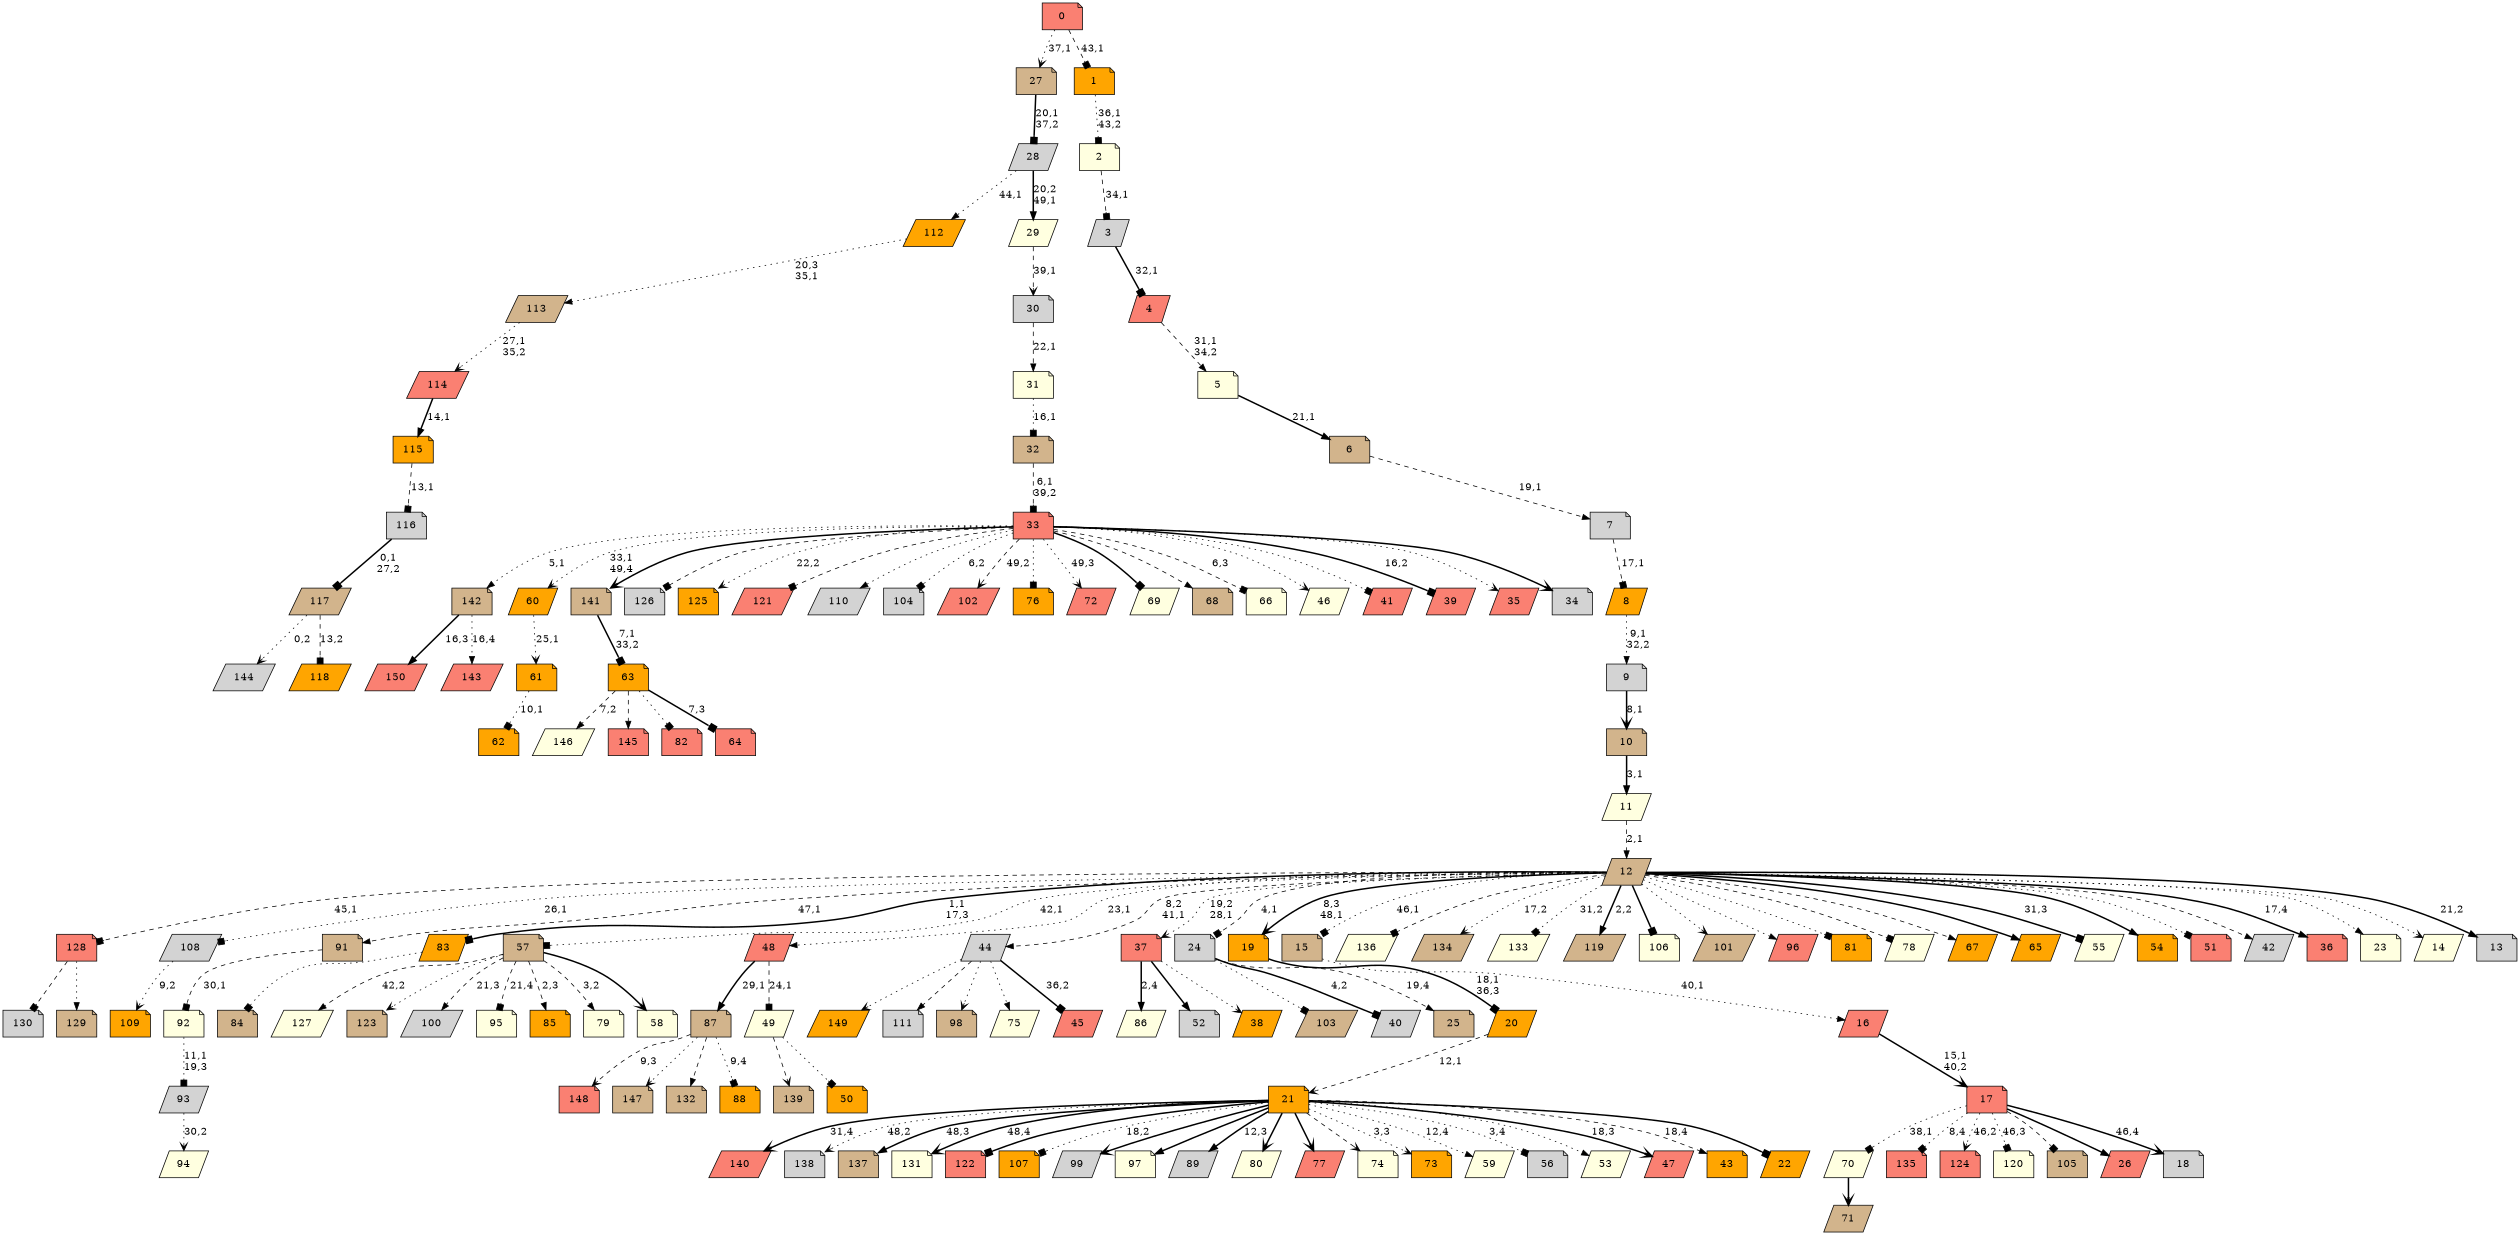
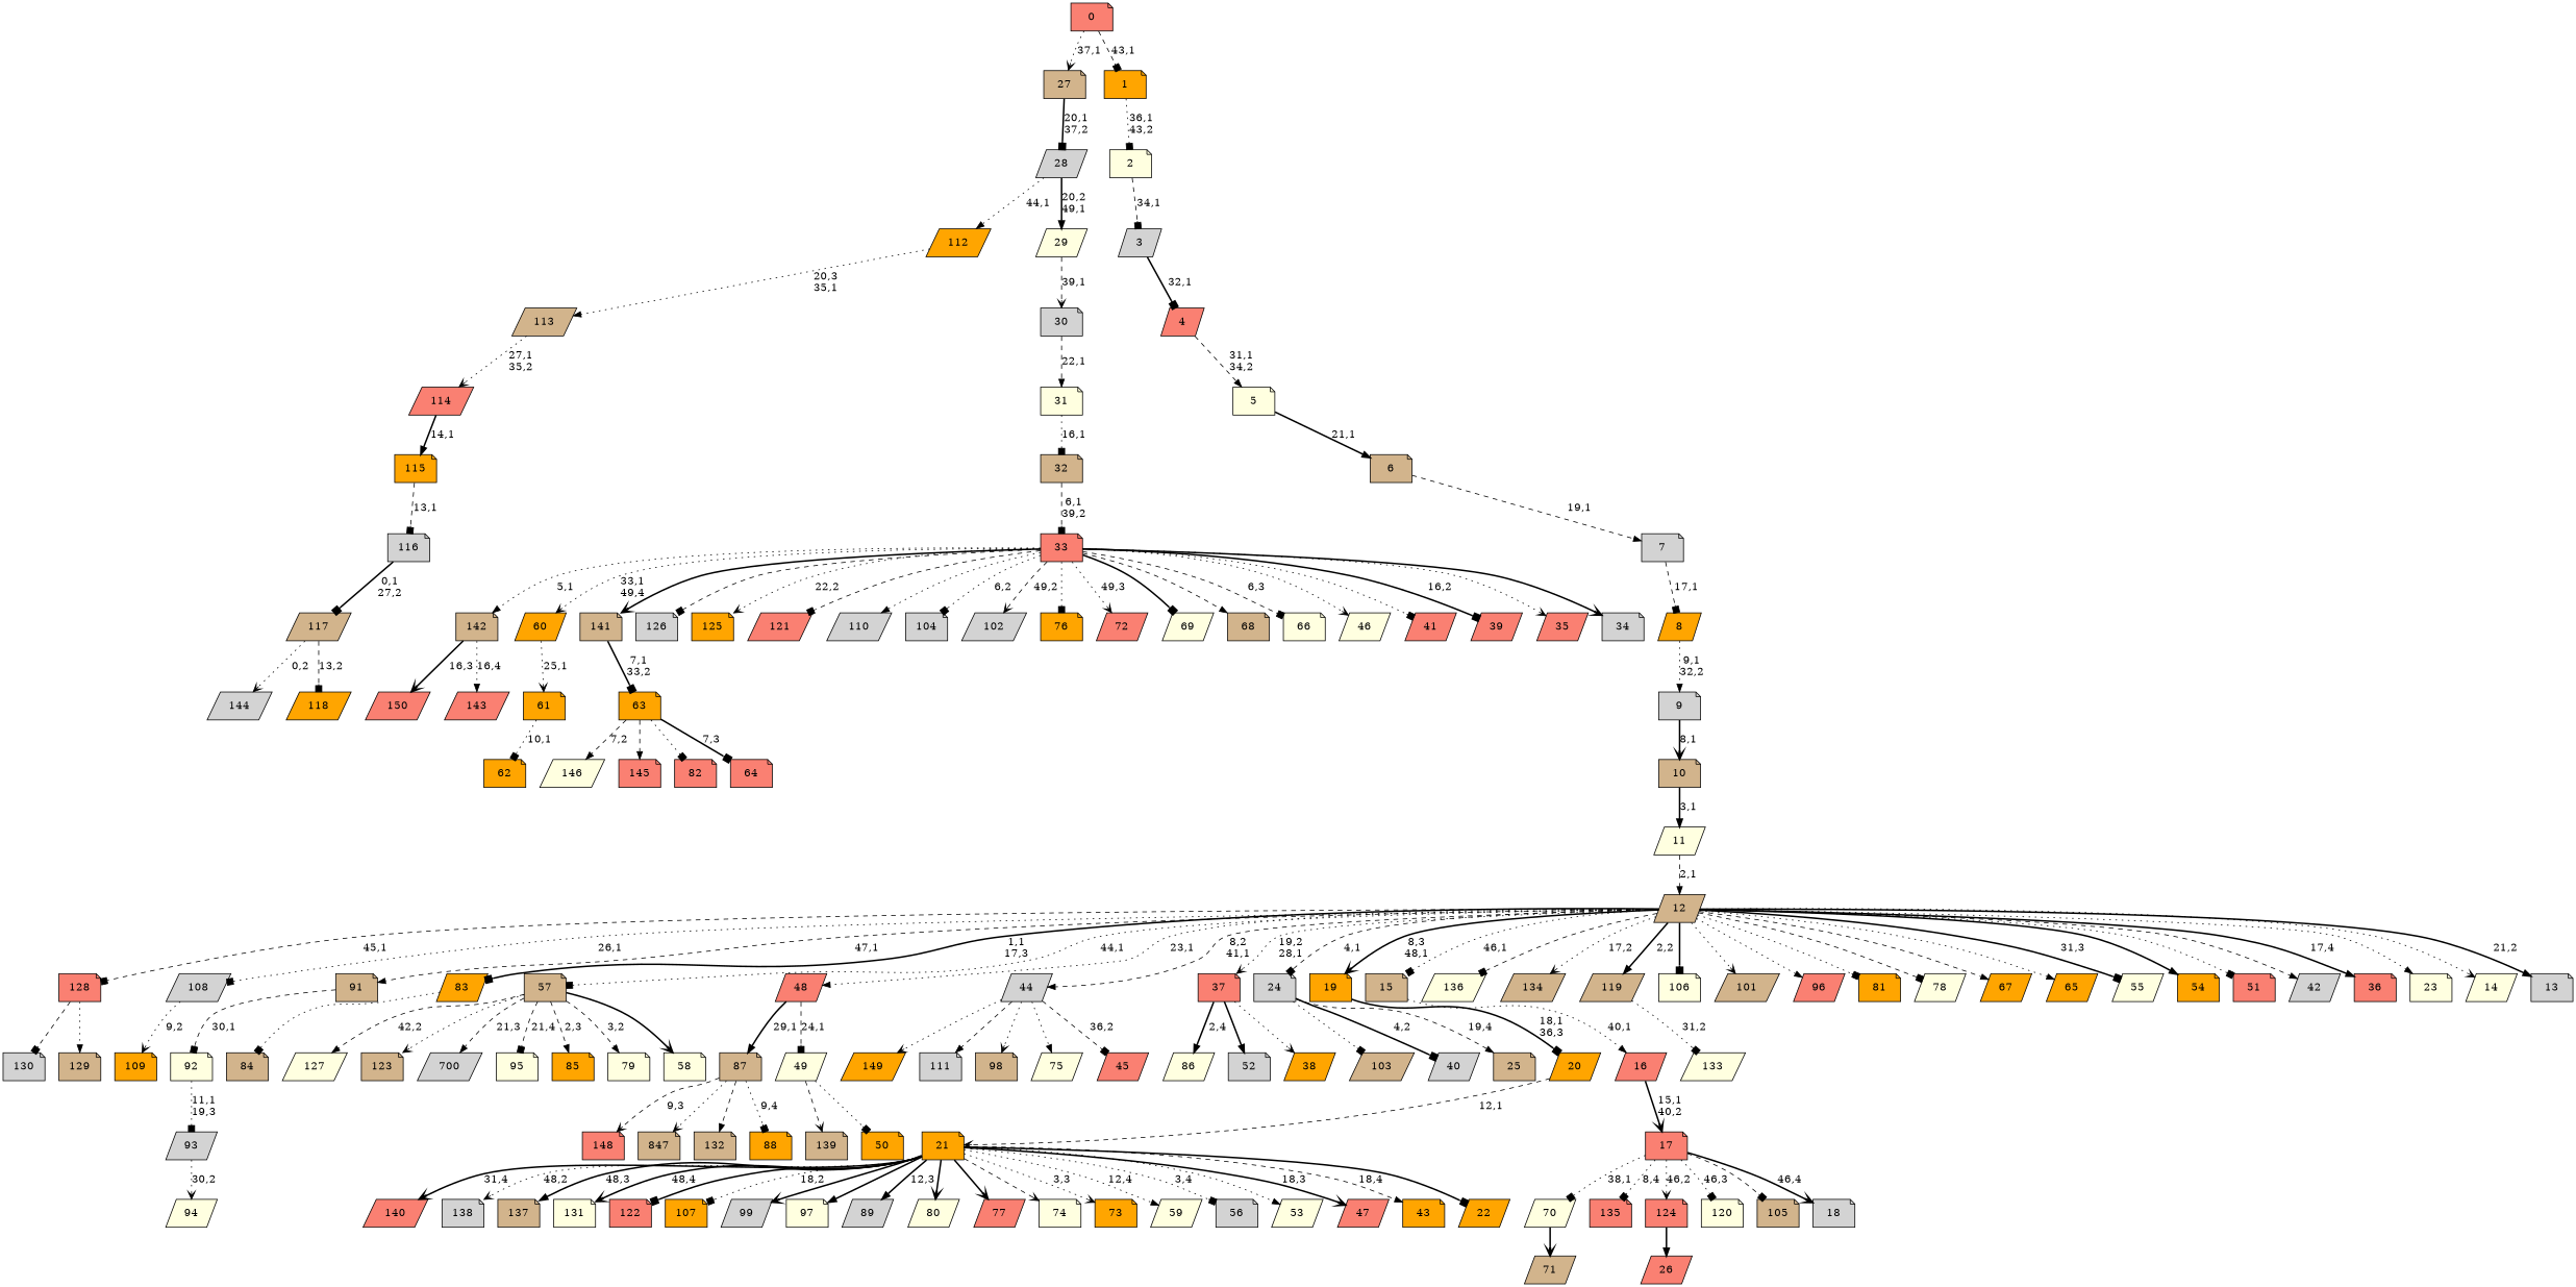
  digraph {
    node [fillcolor=lightyellow shape=note style=filled]
    edge [arrowhead=box style=dotted]
    142 [fillcolor=tan]
    150 [fillcolor=salmon shape=parallelogram]
    143 [fillcolor=salmon shape=parallelogram]
    130 [fillcolor=lightgrey]
    128 [fillcolor=salmon]
    129 [fillcolor=tan]
    117 [fillcolor=tan shape=parallelogram]
    144 [fillcolor=lightgrey shape=parallelogram]
    118 [fillcolor=orange shape=parallelogram]
    116 [fillcolor=lightgrey]
    115 [fillcolor=orange]
    114 [fillcolor=salmon shape=parallelogram]
    113 [fillcolor=tan shape=parallelogram]
    112 [fillcolor=orange shape=parallelogram]
    108 [fillcolor=lightgrey shape=parallelogram]
    109 [fillcolor=orange]
    93 [fillcolor=lightgrey shape=parallelogram]
    94 [shape=parallelogram]
    92
    91 [fillcolor=tan]
    87 [fillcolor=tan]
    148 [fillcolor=salmon]
-   147 [fillcolor=tan]
+   147 [fillcolor=tan label=847]
    132 [fillcolor=tan]
    88 [fillcolor=orange]
    83 [fillcolor=orange shape=parallelogram]
    84 [fillcolor=tan]
    70 [shape=parallelogram]
    71 [fillcolor=tan shape=parallelogram]
    63 [fillcolor=orange]
    146 [shape=parallelogram]
    145 [fillcolor=salmon]
    82 [fillcolor=salmon]
    64 [fillcolor=salmon]
    62 [fillcolor=orange]
    61 [fillcolor=orange]
    60 [fillcolor=orange shape=parallelogram]
    57 [fillcolor=tan]
    127 [shape=parallelogram]
    123 [fillcolor=tan]
-   100 [fillcolor=lightgrey shape=parallelogram]
+   100 [fillcolor=lightgrey shape=parallelogram label=700]
    95
    85 [fillcolor=orange]
    79
    58
    49 [shape=parallelogram]
    139 [fillcolor=tan]
    50 [fillcolor=orange]
    48 [fillcolor=salmon shape=parallelogram]
    44 [fillcolor=lightgrey shape=parallelogram]
    149 [fillcolor=orange shape=parallelogram]
    111 [fillcolor=lightgrey]
    98 [fillcolor=tan]
    75 [shape=parallelogram]
    45 [fillcolor=salmon shape=parallelogram]
    86 [shape=parallelogram]
    37 [fillcolor=salmon]
    52 [fillcolor=lightgrey]
    38 [fillcolor=orange shape=parallelogram]
    33 [fillcolor=salmon]
    141 [fillcolor=tan]
    126 [fillcolor=lightgrey]
    125 [fillcolor=orange]
    121 [fillcolor=salmon shape=parallelogram]
    110 [fillcolor=lightgrey shape=parallelogram]
    104 [fillcolor=lightgrey]
-   102 [fillcolor=salmon shape=parallelogram]
+   102 [fillcolor=lightgrey shape=parallelogram]
    76 [fillcolor=orange]
    72 [fillcolor=salmon shape=parallelogram]
    69 [shape=parallelogram]
    68 [fillcolor=tan]
    66
    46 [shape=parallelogram]
    41 [fillcolor=salmon shape=parallelogram]
    39 [fillcolor=salmon shape=parallelogram]
    35 [fillcolor=salmon shape=parallelogram]
    34 [fillcolor=lightgrey]
    32 [fillcolor=tan]
    31
    30 [fillcolor=lightgrey]
    29 [shape=parallelogram]
    28 [fillcolor=lightgrey shape=parallelogram]
    27 [fillcolor=tan]
    24 [fillcolor=lightgrey]
    103 [fillcolor=tan shape=parallelogram]
    40 [fillcolor=lightgrey shape=parallelogram]
    25 [fillcolor=tan]
    21 [fillcolor=orange]
    140 [fillcolor=salmon shape=parallelogram]
    138 [fillcolor=lightgrey]
    137 [fillcolor=tan]
    131
    122 [fillcolor=salmon]
    107 [fillcolor=orange]
    99 [fillcolor=lightgrey shape=parallelogram]
    97
    89 [fillcolor=lightgrey shape=parallelogram]
    80 [shape=parallelogram]
    77 [fillcolor=salmon shape=parallelogram]
    74
    73 [fillcolor=orange]
    59 [shape=parallelogram]
    56 [fillcolor=lightgrey]
    53 [shape=parallelogram]
    47 [fillcolor=salmon shape=parallelogram]
    43 [fillcolor=orange]
    22 [fillcolor=orange shape=parallelogram]
    20 [fillcolor=orange shape=parallelogram]
    19 [fillcolor=orange]
    17 [fillcolor=salmon]
    135 [fillcolor=salmon]
    124 [fillcolor=salmon]
    120
    105 [fillcolor=tan]
    26 [fillcolor=salmon shape=parallelogram]
    18 [fillcolor=lightgrey]
    16 [fillcolor=salmon shape=parallelogram]
    15 [fillcolor=tan]
    12 [fillcolor=tan shape=parallelogram]
    136 [shape=parallelogram]
    134 [fillcolor=tan shape=parallelogram]
    133 [shape=parallelogram]
    119 [fillcolor=tan shape=parallelogram]
    106
    101 [fillcolor=tan shape=parallelogram]
    96 [fillcolor=salmon shape=parallelogram]
    81 [fillcolor=orange]
    78 [shape=parallelogram]
    67 [fillcolor=orange shape=parallelogram]
    65 [fillcolor=orange shape=parallelogram]
    55 [shape=parallelogram]
    54 [fillcolor=orange]
    51 [fillcolor=salmon]
    42 [fillcolor=lightgrey shape=parallelogram]
    36 [fillcolor=salmon]
    23
    14 [shape=parallelogram]
    13 [fillcolor=lightgrey]
    11 [shape=parallelogram]
    10 [fillcolor=tan]
    9 [fillcolor=lightgrey]
    8 [fillcolor=orange shape=parallelogram]
    7 [fillcolor=lightgrey]
    6 [fillcolor=tan]
    5
    4 [fillcolor=salmon shape=parallelogram]
    3 [fillcolor=lightgrey shape=parallelogram]
    2
    1 [fillcolor=orange]
    0 [fillcolor=salmon]
-   142 -> 150 [arrowhead=normal label="16,3" style=bold]
+   142 -> 150 [arrowhead=vee label="16,3" style=bold]
    142 -> 143 [arrowhead=normal label="16,4"]
    128 -> 130 [style=dashed]
    128 -> 129 [arrowhead=normal]
    117 -> 144 [arrowhead=vee label="0,2"]
    117 -> 118 [label="13,2" style=dashed]
    116 -> 117 [label="0,1\n27,2" style=bold]
    115 -> 116 [label="13,1" style=dashed]
    114 -> 115 [arrowhead=normal label="14,1" style=bold]
    113 -> 114 [arrowhead=vee label="27,1\n35,2"]
    112 -> 113 [arrowhead=normal label="20,3\n35,1"]
    108 -> 109 [arrowhead=vee label="9,2"]
    93 -> 94 [arrowhead=vee label="30,2"]
    92 -> 93 [label="11,1\n19,3"]
    91 -> 92 [label="30,1" style=dashed]
    87 -> 148 [arrowhead=vee label="9,3" style=dashed]
    87 -> 147 [arrowhead=vee]
    87 -> 132 [arrowhead=normal style=dashed]
    87 -> 88 [label="9,4"]
    83 -> 84
    70 -> 71 [arrowhead=vee style=bold]
    63 -> 146 [arrowhead=normal label="7,2" style=dashed]
    63 -> 145 [arrowhead=normal style=dashed]
    63 -> 82
    63 -> 64 [label="7,3" style=bold]
    61 -> 62 [label="10,1"]
    60 -> 61 [arrowhead=vee label="25,1"]
    57 -> 127 [arrowhead=normal label="42,2" style=dashed]
    57 -> 123 [arrowhead=vee]
    57 -> 100 [arrowhead=normal label="21,3" style=dashed]
    57 -> 95 [label="21,4" style=dashed]
    57 -> 85 [arrowhead=normal label="2,3" style=dashed]
    57 -> 79 [arrowhead=normal label="3,2" style=dashed]
    57 -> 58 [arrowhead=vee style=bold]
    49 -> 139 [arrowhead=vee style=dashed]
    49 -> 50
    48 -> 87 [arrowhead=normal label="29,1" style=bold]
    48 -> 49 [label="24,1" style=dashed]
    44 -> 149 [arrowhead=vee]
    44 -> 111 [arrowhead=normal style=dashed]
    44 -> 98 [arrowhead=vee]
    44 -> 75 [arrowhead=normal]
-   44 -> 45 [label="36,2" style=bold]
+   44 -> 45 [label="36,2" style=dashed]
    37 -> 86 [arrowhead=normal label="2,4" style=bold]
    37 -> 52 [arrowhead=normal style=bold]
    37 -> 38 [arrowhead=vee]
    33 -> 142 [arrowhead=normal label="5,1"]
    33 -> 60 [arrowhead=vee label="33,1\n49,4"]
    33 -> 141 [arrowhead=vee style=bold]
    33 -> 126 [style=dashed]
    33 -> 125 [arrowhead=vee label="22,2"]
    33 -> 121 [style=dashed]
    33 -> 110 [arrowhead=normal]
    33 -> 104 [label="6,2"]
    33 -> 102 [arrowhead=vee label="49,2" style=dashed]
    33 -> 76
    33 -> 72 [arrowhead=vee label="49,3"]
    33 -> 69 [style=bold]
    33 -> 68 [arrowhead=normal style=dashed]
    33 -> 66 [label="6,3" style=dashed]
    33 -> 46 [arrowhead=vee]
    33 -> 41
    33 -> 39 [label="16,2" style=bold]
    33 -> 35 [arrowhead=vee]
    33 -> 34 [arrowhead=vee style=bold]
    141 -> 63 [label="7,1\n33,2" style=bold]
    32 -> 33 [label="6,1\n39,2" style=dashed]
    31 -> 32 [label="16,1"]
    30 -> 31 [arrowhead=normal label="22,1" style=dashed]
    29 -> 30 [arrowhead=vee label="39,1" style=dashed]
    28 -> 112 [arrowhead=normal label="44,1"]
    28 -> 29 [arrowhead=normal label="20,2\n49,1" style=bold]
    27 -> 28 [label="20,1\n37,2" style=bold]
    24 -> 103
    24 -> 40 [label="4,2" style=bold]
    24 -> 25 [arrowhead=normal label="19,4" style=dashed]
    21 -> 140 [arrowhead=vee label="31,4" style=bold]
    21 -> 138 [arrowhead=vee label="48,2"]
    21 -> 137 [arrowhead=normal label="48,3" style=bold]
    21 -> 131 [arrowhead=vee label="48,4" style=bold]
    21 -> 122 [style=bold]
    21 -> 107 [label="18,2"]
    21 -> 99 [arrowhead=vee style=bold]
    21 -> 97 [arrowhead=normal style=bold]
    21 -> 89 [arrowhead=normal label="12,3" style=bold]
    21 -> 80 [arrowhead=vee style=bold]
    21 -> 77 [arrowhead=vee style=bold]
    21 -> 74 [arrowhead=vee style=dashed]
    21 -> 73 [arrowhead=vee label="3,3"]
    21 -> 59 [arrowhead=normal label="12,4"]
    21 -> 56 [label="3,4"]
    21 -> 53 [arrowhead=normal]
    21 -> 47 [arrowhead=vee label="18,3" style=bold]
    21 -> 43 [arrowhead=normal label="18,4" style=dashed]
    21 -> 22 [style=bold]
    20 -> 21 [arrowhead=vee label="12,1" style=dashed]
    19 -> 20 [label="18,1\n36,3" style=bold]
    17 -> 70 [label="38,1"]
    17 -> 135 [label="8,4"]
    17 -> 124 [arrowhead=vee label="46,2"]
    17 -> 120 [label="46,3"]
    17 -> 105 [style=dashed]
-   17 -> 26 [arrowhead=normal style=bold]
+   124 -> 26 [arrowhead=normal style=bold]
    17 -> 18 [arrowhead=vee label="46,4" style=bold]
    16 -> 17 [arrowhead=vee label="15,1\n40,2" style=bold]
    15 -> 16 [arrowhead=normal label="40,1"]
    12 -> 128 [label="45,1" style=dashed]
    12 -> 108 [label="26,1"]
    12 -> 91 [arrowhead=normal label="47,1" style=dashed]
    12 -> 83 [label="1,1\n17,3" style=bold]
-   12 -> 57 [label="42,1"]
+   12 -> 57 [label="44,1"]
    12 -> 48 [arrowhead=normal label="23,1"]
    12 -> 44 [arrowhead=normal label="8,2\n41,1" style=dashed]
    12 -> 37 [arrowhead=vee label="19,2\n28,1"]
    12 -> 24 [label="4,1" style=dashed]
    12 -> 19 [arrowhead=vee label="8,3\n48,1" style=bold]
    12 -> 15 [label="46,1"]
    12 -> 136 [style=dashed]
    12 -> 134 [arrowhead=vee label="17,2"]
-   12 -> 133 [label="31,2"]
+   119 -> 133 [label="31,2"]
    12 -> 119 [arrowhead=normal label="2,2" style=bold]
    12 -> 106 [style=bold]
    12 -> 101 [arrowhead=vee]
    12 -> 96 [arrowhead=normal]
    12 -> 81
    12 -> 78 [style=dashed]
    12 -> 67 [arrowhead=normal style=dashed]
-   12 -> 65 [arrowhead=normal style=bold]
+   12 -> 65 [arrowhead=normal]
    12 -> 55 [label="31,3" style=bold]
    12 -> 54 [arrowhead=normal style=bold]
    12 -> 51
    12 -> 42 [arrowhead=normal style=dashed]
    12 -> 36 [arrowhead=normal label="17,4" style=bold]
    12 -> 23 [arrowhead=normal]
    12 -> 14 [arrowhead=vee]
    12 -> 13 [arrowhead=normal label="21,2" style=bold]
    11 -> 12 [arrowhead=normal label="2,1" style=dashed]
    10 -> 11 [arrowhead=normal label="3,1" style=bold]
    9 -> 10 [arrowhead=vee label="8,1" style=bold]
    8 -> 9 [arrowhead=normal label="9,1\n32,2"]
    7 -> 8 [label="17,1" style=dashed]
    6 -> 7 [arrowhead=normal label="19,1" style=dashed]
    5 -> 6 [arrowhead=normal label="21,1" style=bold]
    4 -> 5 [arrowhead=normal label="31,1\n34,2" style=dashed]
    3 -> 4 [label="32,1" style=bold]
    2 -> 3 [label="34,1" style=dashed]
    1 -> 2 [label="36,1\n43,2"]
    0 -> 27 [arrowhead=vee label="37,1"]
    0 -> 1 [label="43,1" style=dashed]
  }
